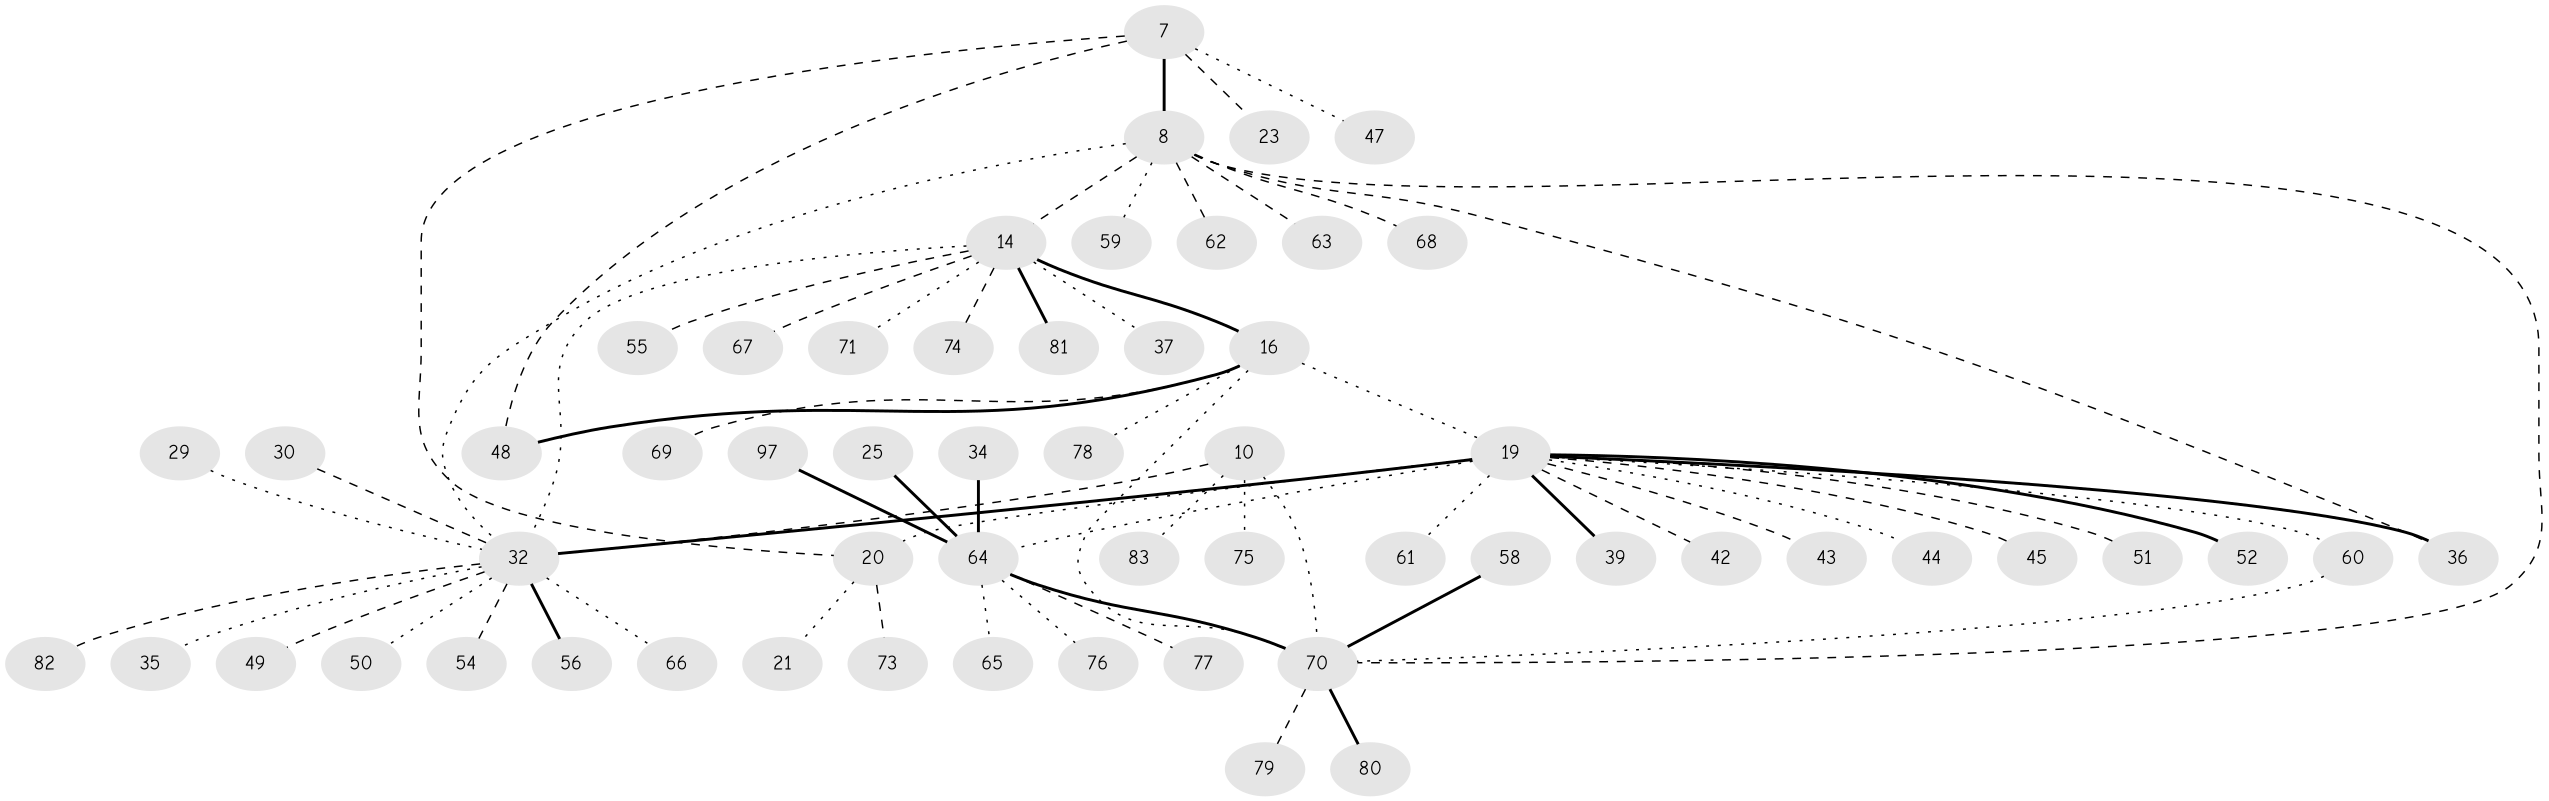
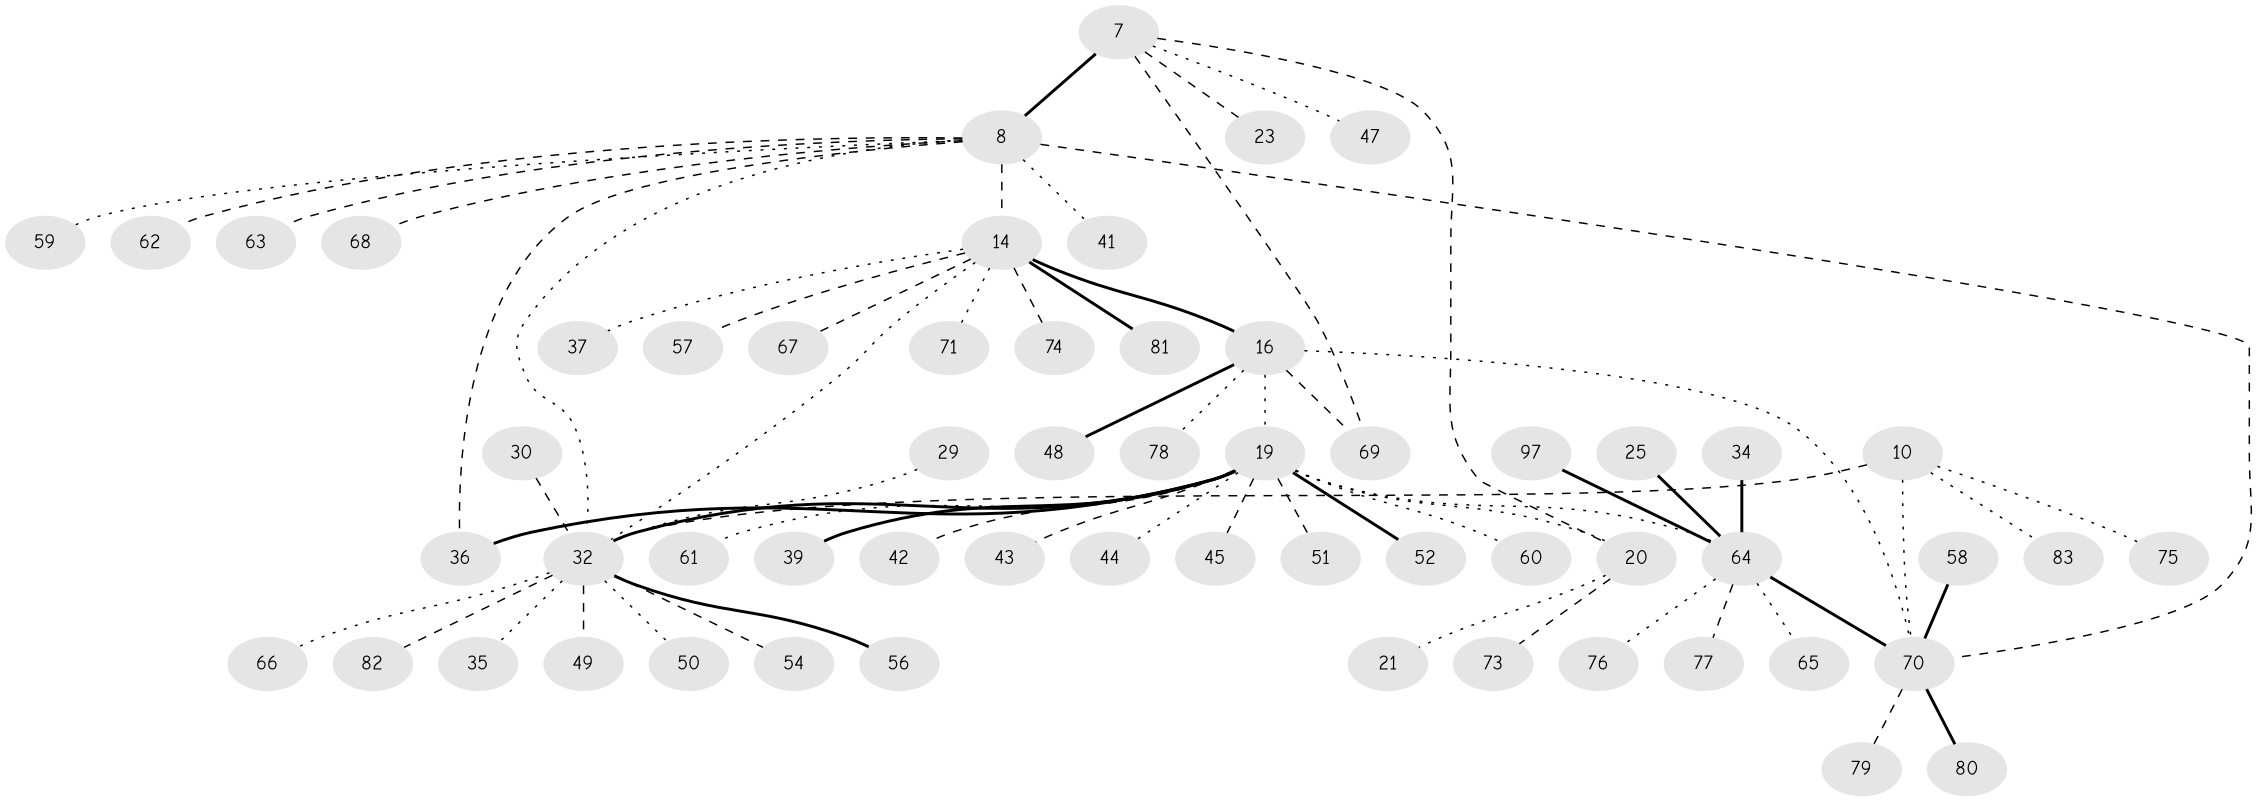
  graph {
    fontname="Comic Neue"
    node [color=gray90 fontname="Comic Neue" style=filled]
    edge [fontname="Comic Neue" style=dotted]
    7 [super="+5"]
    8 [super="+6"]
    20 [super="+17"]
    23
    47
    69 [super="+38"]
    14 [super="+13"]
    32 [super="+12+27"]
    36
+   41 [super="+26"]
    59 [super="+46"]
    62
    63
    68
    70 [super="+4"]
    21
    73
    16 [super="+15"]
    37
-   55 [super="+33"]
+   55 [super="+33" label=57]
    67
    71 [super="+31"]
    74 [super="+72"]
    81
    35
    49
    50
    54
    56
    66
    82
    79
    80
    10 [super="+9"]
    75 [super="+53"]
    83
    19 [super="+18"]
    48
    78
    61
    39
    42
    43
    44 [super="+40"]
    45
    51
    52
    60
    64 [super="+1"]
    65
    76
    77
    25
    29
    30
    34
    n57 [label=97]
    58
    7 -- 8 [style=bold weight=4]
    7 -- 20 [style=dashed]
    7 -- 23 [style=dashed]
    7 -- 47
-   7 -- 48 [style=dashed]
+   7 -- 69 [style=dashed]
    8 -- 14 [style=dashed]
    8 -- 32
    8 -- 36 [style=dashed]
+   8 -- 41
    8 -- 59
    8 -- 62 [style=dashed]
    8 -- 63 [style=dashed]
    8 -- 68 [style=dashed]
    8 -- 70 [style=dashed]
    20 -- 21
    20 -- 73 [style=dashed]
    14 -- 32
    14 -- 16 [style=bold weight=4]
    14 -- 37
    14 -- 55 [style=dashed]
    14 -- 67 [style=dashed]
    14 -- 71
    14 -- 74 [style=dashed]
    14 -- 81 [style=bold]
    32 -- 35
    32 -- 49 [style=dashed]
    32 -- 50
    32 -- 54 [style=dashed]
    32 -- 56 [style=bold]
    32 -- 66
    32 -- 82 [style=dashed]
    70 -- 79 [style=dashed]
    70 -- 80 [style=bold]
    16 -- 69 [style=dashed]
    16 -- 70
    16 -- 19
    16 -- 48 [style=bold]
    16 -- 78
    10 -- 32 [style=dashed weight=4]
    10 -- 70
    10 -- 75
    10 -- 83
    19 -- 20 [weight=4]
    19 -- 32 [style=bold]
    19 -- 36 [style=bold]
    19 -- 61
    19 -- 39 [style=bold]
    19 -- 42 [style=dashed]
    19 -- 43 [style=dashed]
    19 -- 44
    19 -- 45 [style=dashed]
    19 -- 51 [style=dashed]
    19 -- 52 [style=bold]
    19 -- 60
    19 -- 64 [weight=2]
-   60 -- 70
    64 -- 70 [style=bold weight=3]
    64 -- 65
    64 -- 76
    64 -- 77 [style=dashed]
    25 -- 64 [style=bold]
    29 -- 32
    30 -- 32 [style=dashed]
    34 -- 64 [style=bold]
    n57 -- 64 [style=bold]
    58 -- 70 [style=bold]
  }
